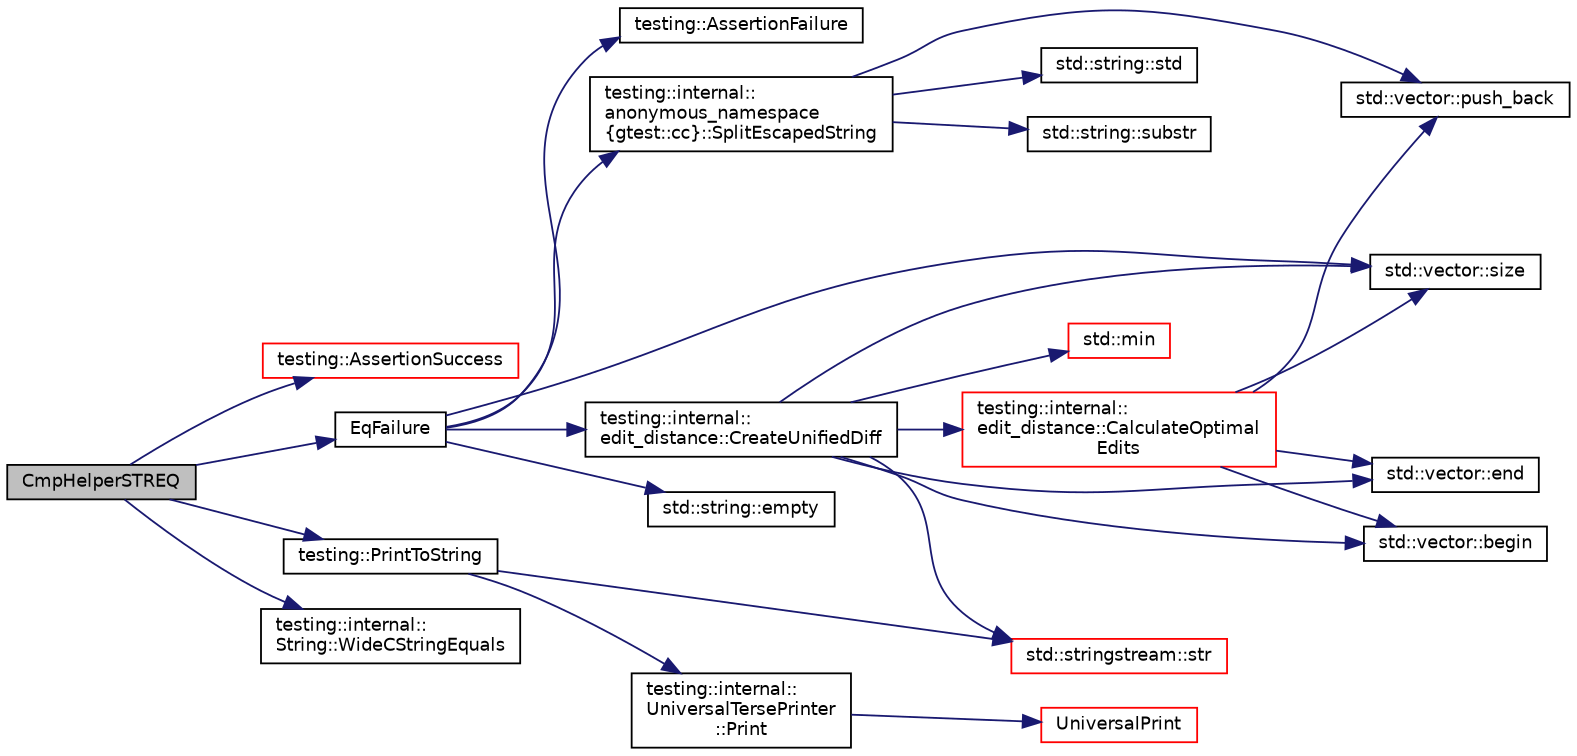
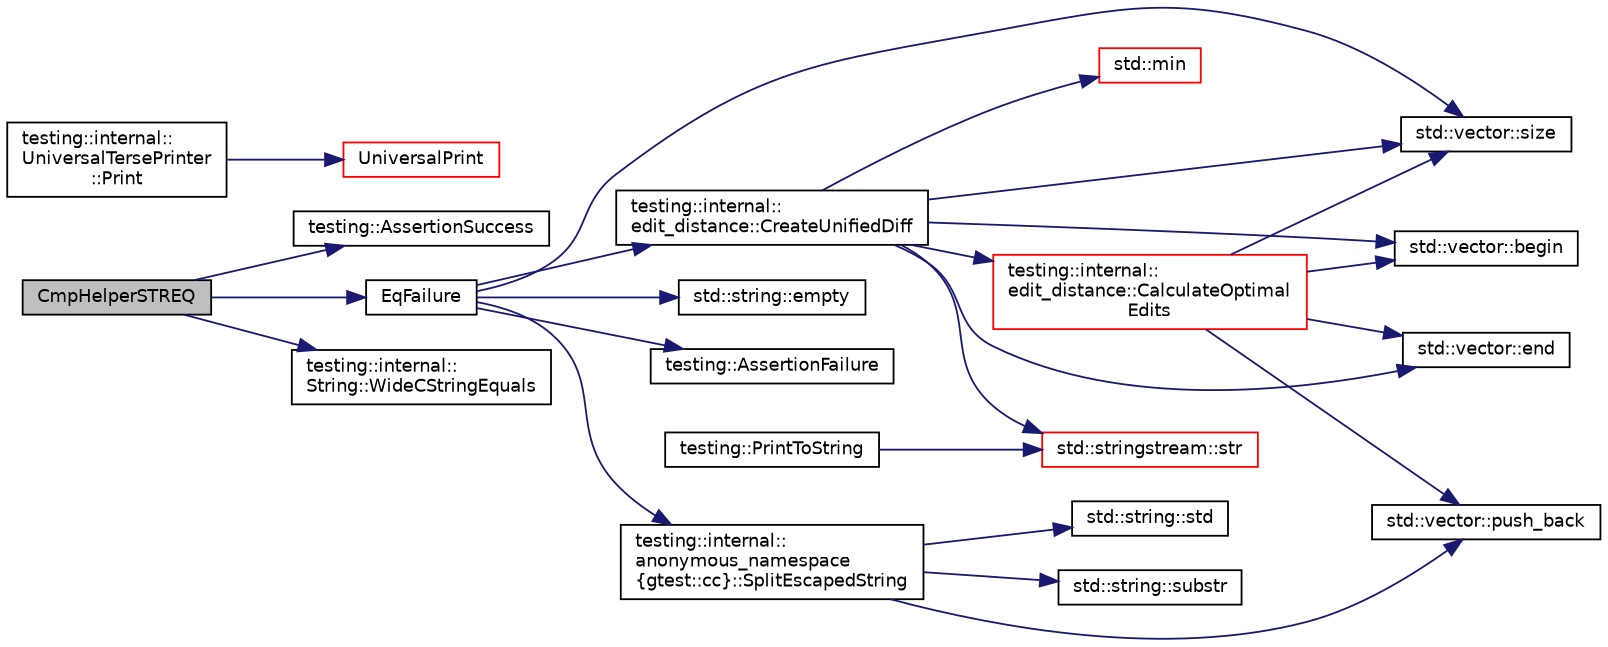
  digraph {
    rankdir=LR
    node [color=black fontname=Helvetica fontsize=10 shape=record]
    edge [color=midnightblue fontname=Helvetica fontsize=10 labelfontname=Helvetica labelfontsize=10 style=solid]
    n1 [fillcolor=grey75 fontcolor=black height=0.2 label=CmpHelperSTREQ style=filled width=0.4]
-   n2 [color=red height=0.2 label="testing::AssertionSuccess" width=0.4]
+   n2 [height=0.2 label="testing::AssertionSuccess" width=0.4]
    n3 [height=0.2 label=EqFailure width=0.4]
    n4 [height=0.2 label="testing::PrintToString" width=0.4]
    n5 [height=0.2 label="testing::internal::\lString::WideCStringEquals" width=0.4]
    n6 [height=0.2 label="testing::AssertionFailure" width=0.4]
    n7 [height=0.2 label="testing::internal::\ledit_distance::CreateUnifiedDiff" width=0.4]
    n8 [height=0.2 label="std::vector::size" width=0.4]
    n9 [height=0.2 label="std::string::empty" width=0.4]
    n10 [height=0.2 label="testing::internal::\lanonymous_namespace\l\{gtest::cc\}::SplitEscapedString" width=0.4]
    n11 [color=red height=0.2 label="std::stringstream::str" width=0.4]
    n12 [height=0.2 label="testing::internal::\lUniversalTersePrinter\l::Print" width=0.4]
    n13 [height=0.2 label="std::vector::begin" width=0.4]
    n14 [color=red height=0.2 label="testing::internal::\ledit_distance::CalculateOptimal\lEdits" width=0.4]
    n15 [height=0.2 label="std::vector::end" width=0.4]
    n16 [color=red height=0.2 label="std::min" width=0.4]
    n17 [height=0.2 label="std::vector::push_back" width=0.4]
    n18 [height=0.2 label="std::string::std" width=0.4]
    n19 [height=0.2 label="std::string::substr" width=0.4]
    n20 [color=red height=0.2 label=UniversalPrint width=0.4]
    n1 -> n2
    n1 -> n3
-   n1 -> n4
    n1 -> n5
    n3 -> n6
    n3 -> n7
    n3 -> n8
    n3 -> n9
    n3 -> n10
    n4 -> n11
-   n4 -> n12
    n7 -> n8
    n7 -> n11
    n7 -> n13
    n7 -> n14
    n7 -> n15
    n7 -> n16
    n10 -> n17
    n10 -> n18
    n10 -> n19
    n12 -> n20
    n14 -> n8
    n14 -> n13
    n14 -> n15
    n14 -> n17
  }
